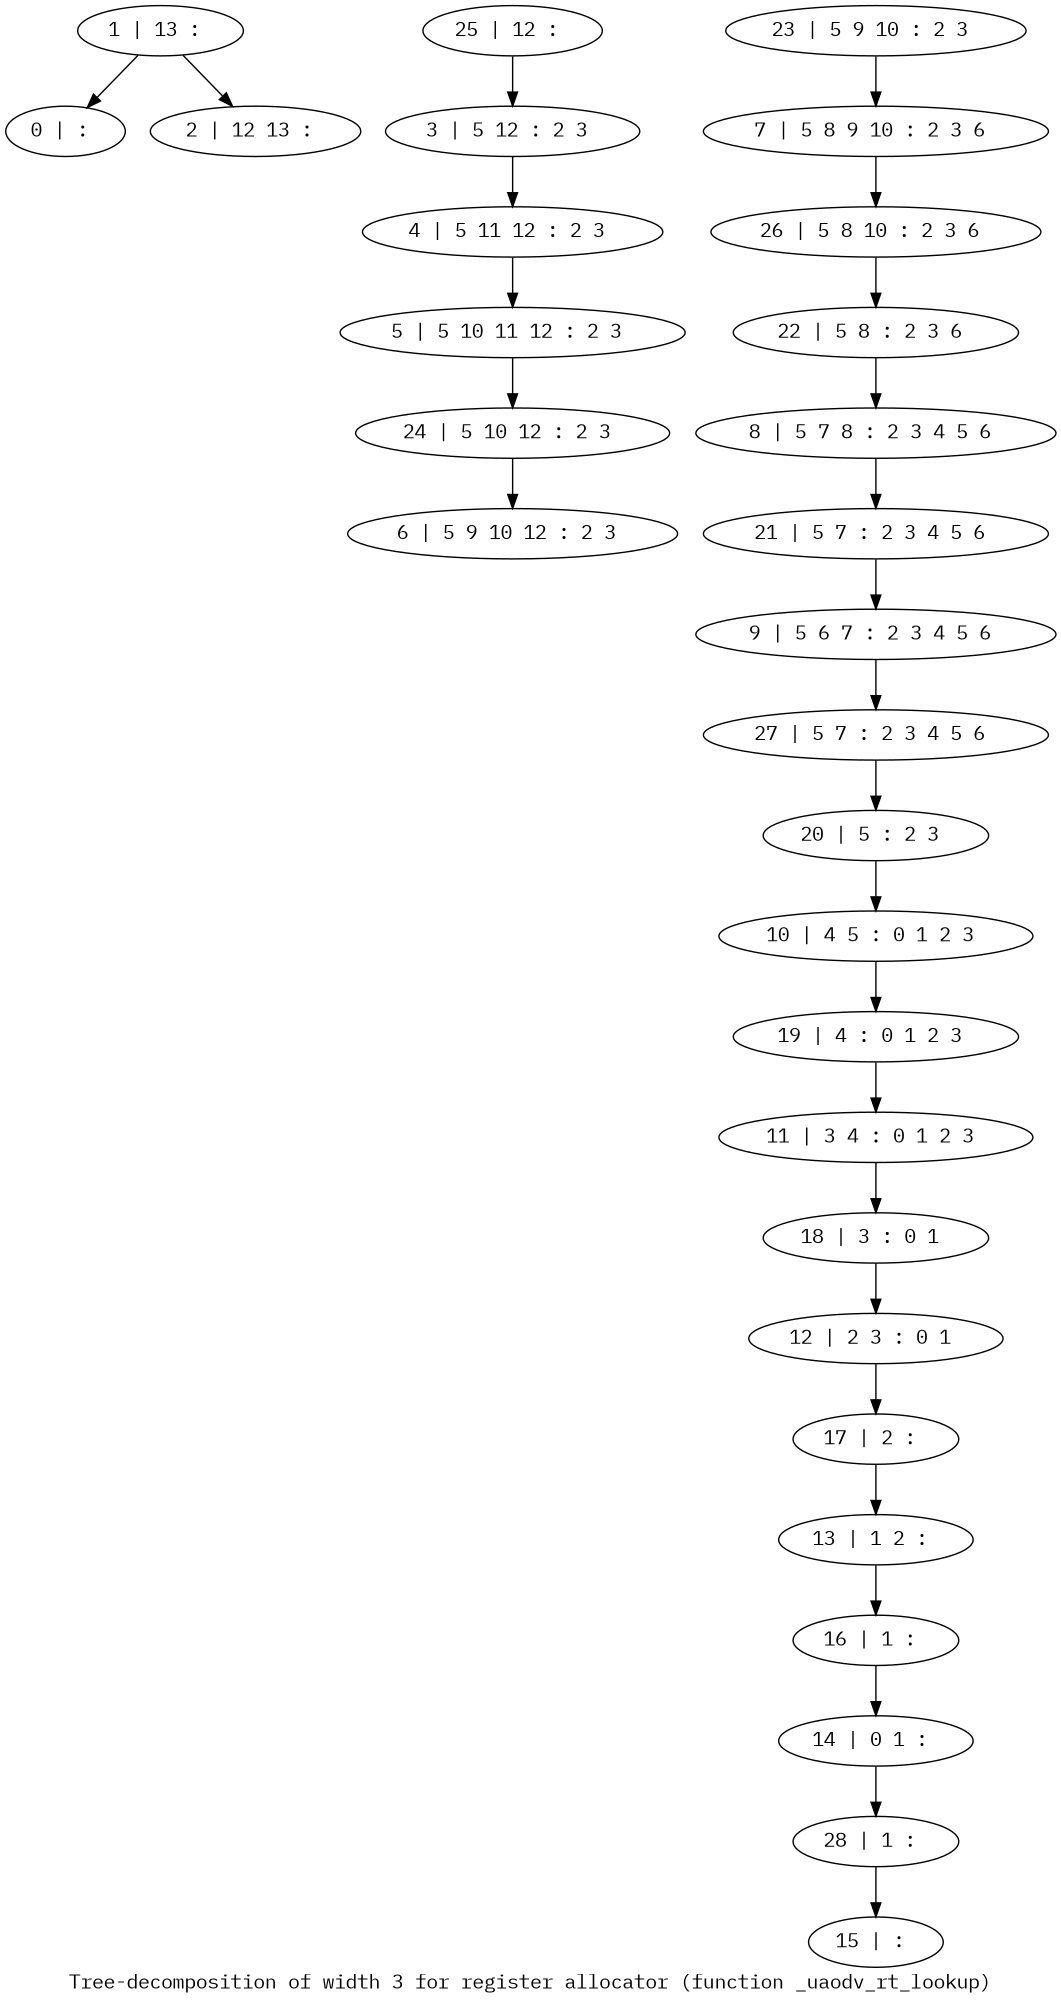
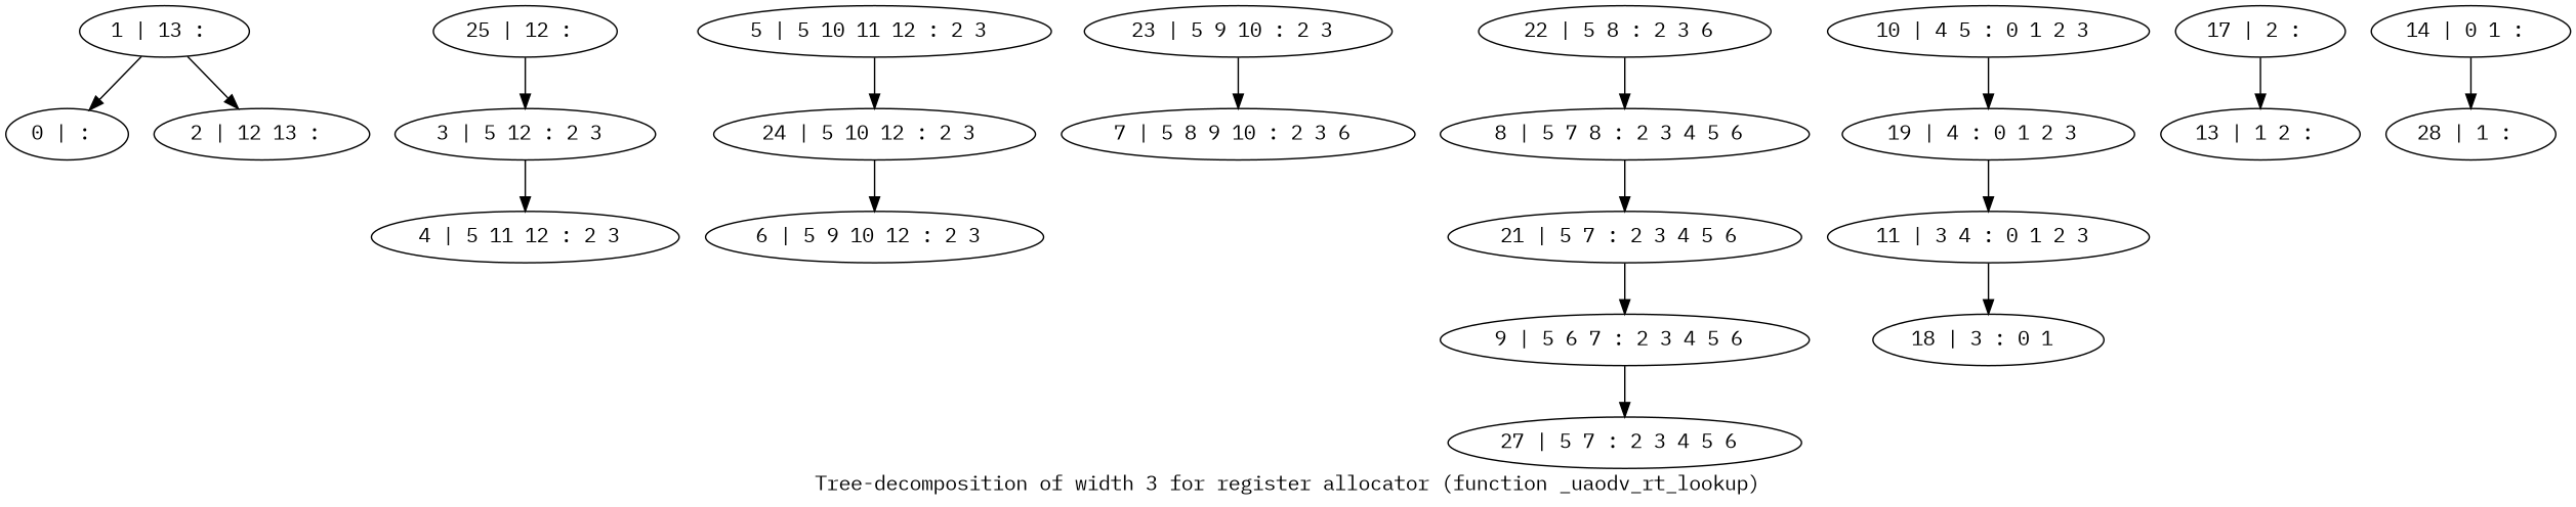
  digraph {
    fontname="IBM Plex Mono"
    label="Tree-decomposition of width 3 for register allocator (function _uaodv_rt_lookup)"
    node [fontname="IBM Plex Mono"]
    edge [fontname="IBM Plex Mono"]
    n1 [label="0 | : "]
    n2 [label="1 | 13 : "]
    n3 [label="2 | 12 13 : "]
    n4 [label="25 | 12 : "]
    n5 [label="3 | 5 12 : 2 3 "]
    n6 [label="4 | 5 11 12 : 2 3 "]
    n7 [label="5 | 5 10 11 12 : 2 3 "]
    n8 [label="24 | 5 10 12 : 2 3 "]
    n9 [label="6 | 5 9 10 12 : 2 3 "]
    n10 [label="23 | 5 9 10 : 2 3 "]
    n11 [label="7 | 5 8 9 10 : 2 3 6 "]
-   n12 [label="26 | 5 8 10 : 2 3 6 "]
    n13 [label="22 | 5 8 : 2 3 6 "]
    n14 [label="8 | 5 7 8 : 2 3 4 5 6 "]
    n15 [label="21 | 5 7 : 2 3 4 5 6 "]
    n16 [label="9 | 5 6 7 : 2 3 4 5 6 "]
    n17 [label="27 | 5 7 : 2 3 4 5 6 "]
-   n18 [label="20 | 5 : 2 3 "]
    n19 [label="10 | 4 5 : 0 1 2 3 "]
    n20 [label="19 | 4 : 0 1 2 3 "]
    n21 [label="11 | 3 4 : 0 1 2 3 "]
    n22 [label="18 | 3 : 0 1 "]
-   n23 [label="12 | 2 3 : 0 1 "]
    n24 [label="17 | 2 : "]
    n25 [label="13 | 1 2 : "]
-   n26 [label="16 | 1 : "]
    n27 [label="14 | 0 1 : "]
    n28 [label="28 | 1 : "]
-   n29 [label="15 | : "]
    n2 -> n1
    n2 -> n3
    n4 -> n5
    n5 -> n6
-   n6 -> n7
    n7 -> n8
    n8 -> n9
    n10 -> n11
-   n11 -> n12
-   n12 -> n13
    n13 -> n14
    n14 -> n15
    n15 -> n16
    n16 -> n17
-   n17 -> n18
-   n18 -> n19
    n19 -> n20
    n20 -> n21
    n21 -> n22
-   n22 -> n23
-   n23 -> n24
    n24 -> n25
-   n25 -> n26
-   n26 -> n27
    n27 -> n28
-   n28 -> n29
  }
